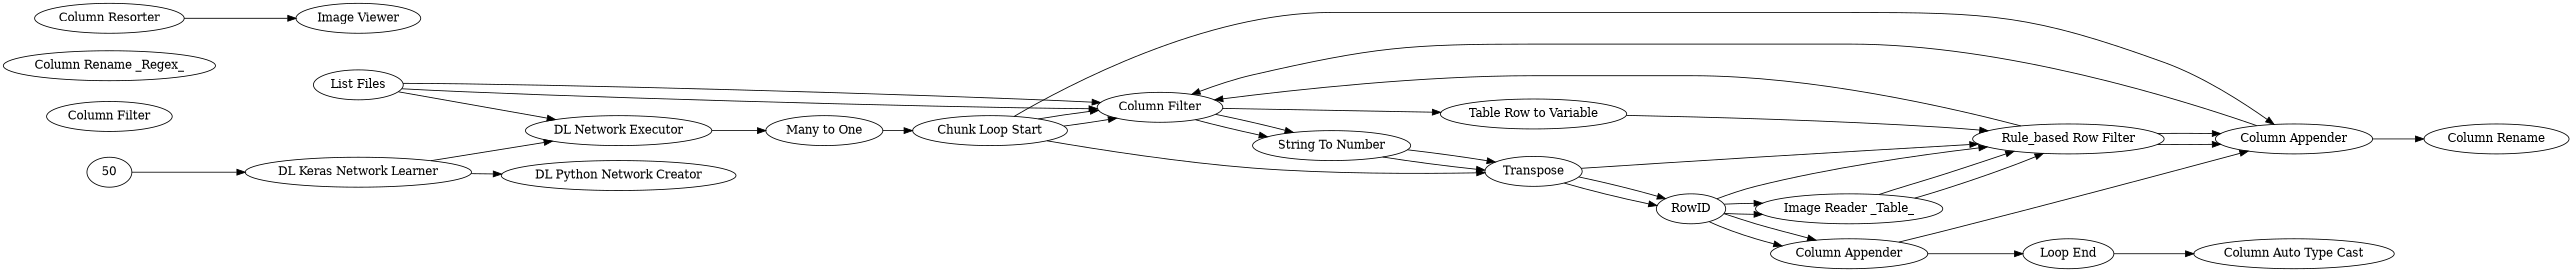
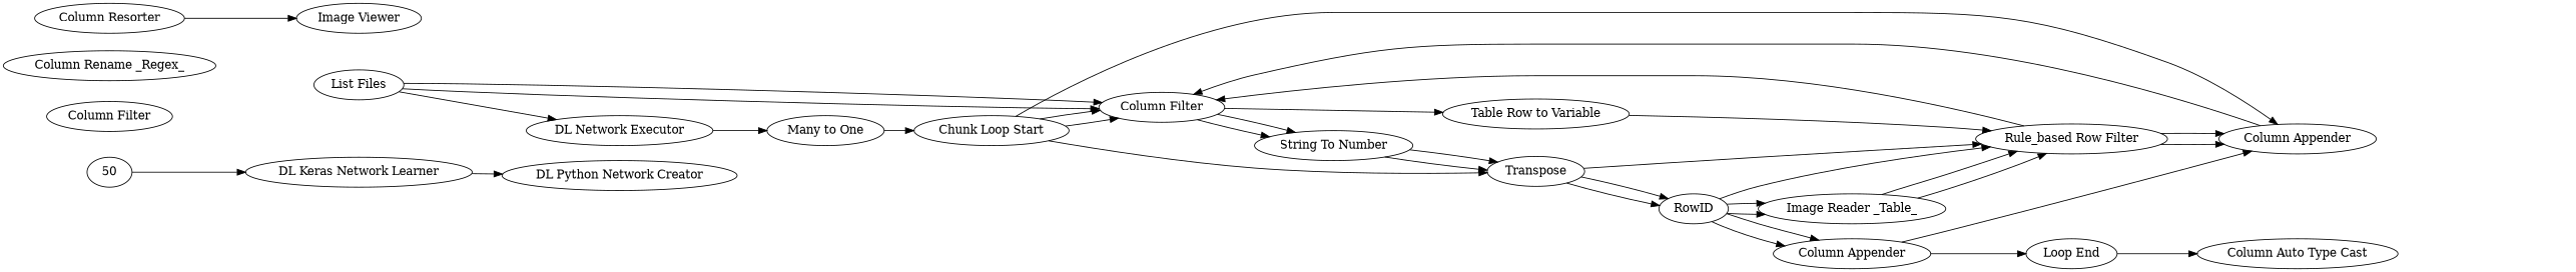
  digraph {
    rankdir=LR
    n1 [label="List Files"]
    n2 [label="Column Filter"]
    n3 [label="DL Network Executor"]
    n4 [label="String To Number"]
    n5 [label="Table Row to Variable"]
    n6 [label="Many to One"]
    n7 [label="Image Reader _Table_"]
    n8 [label="Rule_based Row Filter"]
    n9 [label="Column Appender"]
-   n10 [label="Column Rename"]
    n11 [label="Column Filter"]
    n12 [label="Column Appender"]
    n13 [label="Loop End"]
    n14 [label="Column Auto Type Cast"]
    n15 [label=Transpose]
    n16 [label=RowID]
    n17 [label="Chunk Loop Start"]
    n18 [label="Column Rename _Regex_"]
    n19 [label="Column Resorter"]
    n20 [label="Image Viewer"]
    n21 [label="DL Python Network Creator"]
    n22 [label="DL Keras Network Learner"]
    50
    n1 -> n2
    n1 -> n2
    n1 -> n3
    n2 -> n4
    n2 -> n4
    n2 -> n5
    n3 -> n6
    n4 -> n15
    n4 -> n15
    n5 -> n8
    n6 -> n17
    n7 -> n8
    n7 -> n8
    n8 -> n2
    n8 -> n9
    n8 -> n9
    n9 -> n2
-   n9 -> n10
    n12 -> n9
    n12 -> n13
    n13 -> n14
    n15 -> n8
    n15 -> n16
    n15 -> n16
    n16 -> n7
    n16 -> n7
    n16 -> n8
    n16 -> n12
    n16 -> n12
    n17 -> n2
    n17 -> n2
    n17 -> n9
    n17 -> n15
    n19 -> n20
-   n22 -> n3
    n22 -> n21
    50 -> n22
  }
